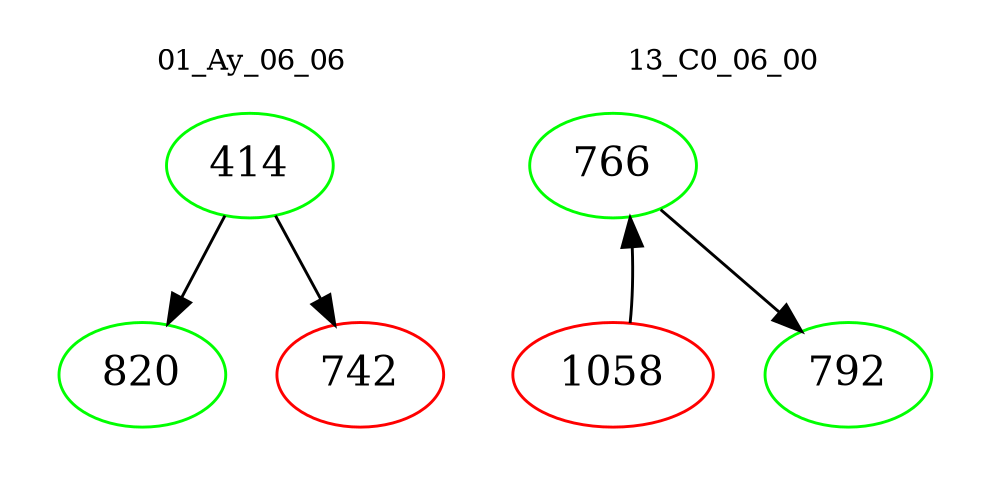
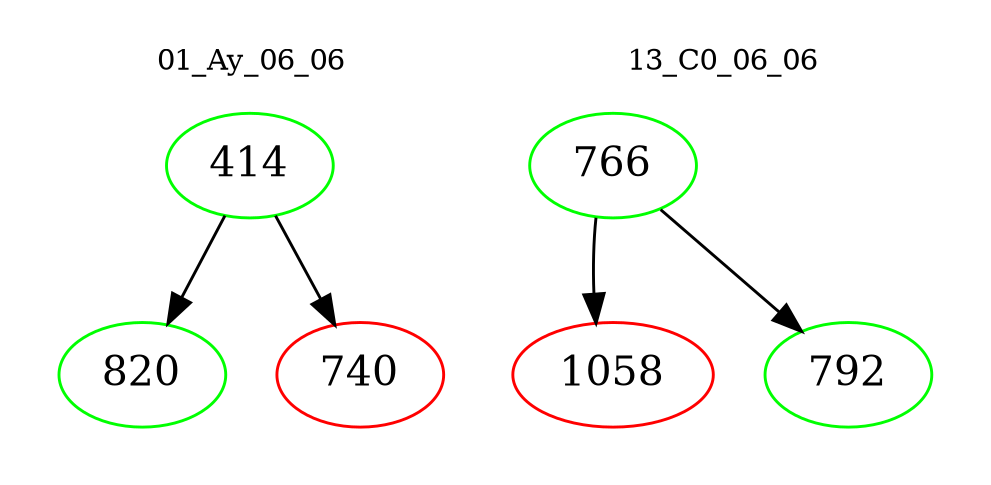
  digraph {
    node [color=green]
    edge [color=black]
    n1 [label=414]
    n2 [label=820]
-   n3 [color=red label=742]
+   n3 [color=red label=740]
    n4 [label=766]
    n5 [color=red label=1058]
    n6 [label=792]
    subgraph cluster_1 {
      color=white
      fontsize=10
      label="01_Ay_06_06"
      n1
      n2
      n3
    }
    subgraph cluster_2 {
      color=white
      fontsize=10
-     label="13_C0_06_00"
+     label="13_C0_06_06"
      n4
      n5
      n6
    }
    n1 -> n2
    n1 -> n3
-   n5 -> n4
+   n4 -> n5
    n4 -> n6
  }
